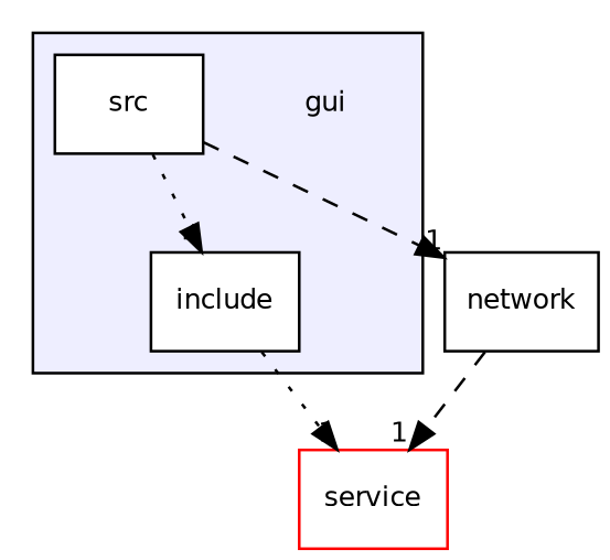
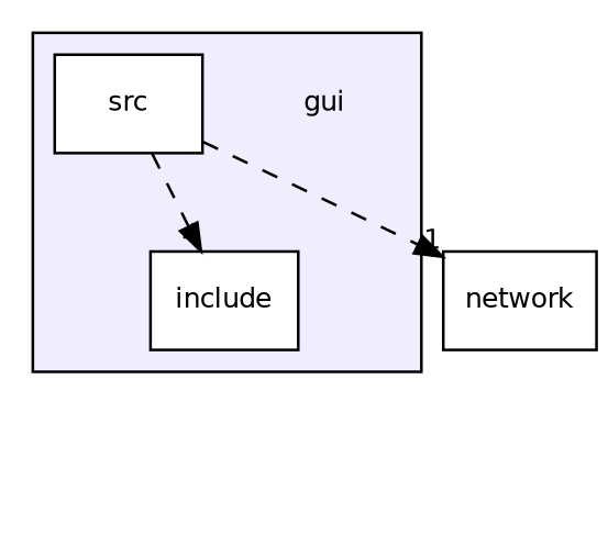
  digraph {
    compound=true
    node [fontname=Helvetica fontsize=10 shape=box color=black]
    edge [headlabel=1 labeldistance=1.5 labelfontname=Helvetica labelfontsize=10 style=dotted]
    n1 [label=gui shape=plaintext color=""]
    n2 [fillcolor=white label=include style=filled]
    n3 [fillcolor=white label=src style=filled]
-   n4 [color=red label=service]
    n5 [label=network]
    subgraph cluster_1 {
      bgcolor="#eeeeff"
      pencolor=black
      n1
      n2
      n3
    }
-   n2 -> n4
-   n3 -> n2 [headlabel=4]
+   n3 -> n2 [headlabel=4 style=dashed]
    n3 -> n5 [style=dashed]
-   n5 -> n4 [style=dashed]
  }
